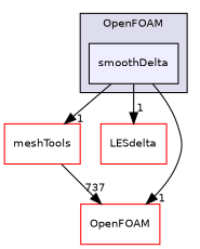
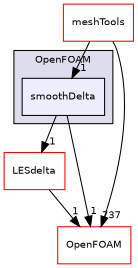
  digraph {
    compound=true
    fontname="DejaVu Sans"
    node [fontname="DejaVu Sans" fontsize=10 shape=box color=red]
    edge [fontname="DejaVu Sans" headlabel=1 labeldistance=1.5 labelfontname=Helvetica labelfontsize=10]
    n1 [fillcolor="#eeeeff" label=smoothDelta pencolor=black style=filled color=""]
    n2 [label=meshTools]
    n3 [label=LESdelta]
    n4 [label=OpenFOAM]
    subgraph cluster_1 {
      bgcolor="#ddddee"
      fontsize=10
      label=OpenFOAM
      pencolor=black
      n1
    }
-   n1 -> n2
+   n2 -> n1
    n1 -> n3
    n1 -> n4
    n2 -> n4 [headlabel=737]
+   n3 -> n4
  }
